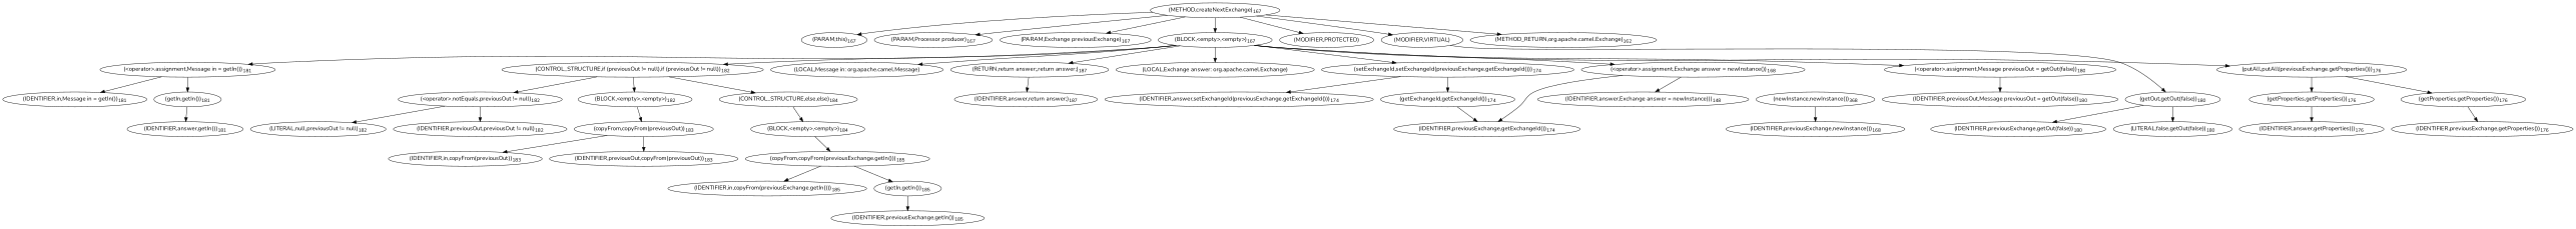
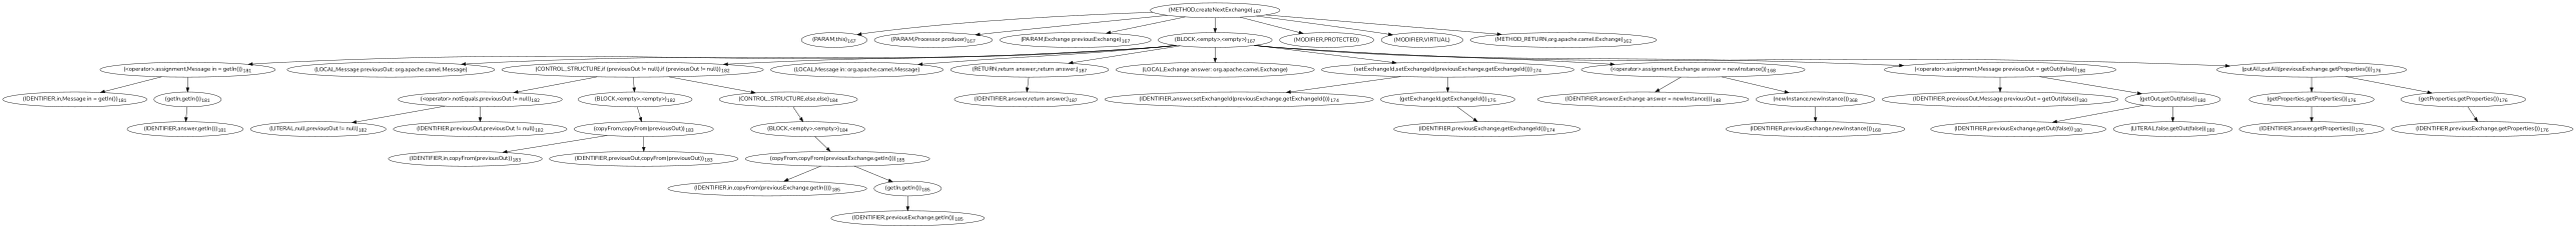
  digraph {
    fontname=Nunito
    node [fontname=Nunito]
    edge [fontname=Nunito]
    n1 [label=<(METHOD,createNextExchange)<SUB>167</SUB>>]
    n2 [label=<(PARAM,this)<SUB>167</SUB>>]
    n3 [label=<(PARAM,Processor producer)<SUB>167</SUB>>]
    n4 [label=<(PARAM,Exchange previousExchange)<SUB>167</SUB>>]
    n5 [label=<(BLOCK,&lt;empty&gt;,&lt;empty&gt;)<SUB>167</SUB>>]
    n6 [label=<(MODIFIER,PROTECTED)>]
    n7 [label=<(MODIFIER,VIRTUAL)>]
    n8 [label=<(METHOD_RETURN,org.apache.camel.Exchange)<SUB>162</SUB>>]
    n9 [label=<(LOCAL,Exchange answer: org.apache.camel.Exchange)>]
    n10 [label=<(&lt;operator&gt;.assignment,Exchange answer = newInstance())<SUB>168</SUB>>]
    n11 [label=<(setExchangeId,setExchangeId(previousExchange.getExchangeId()))<SUB>174</SUB>>]
    n12 [label=<(putAll,putAll(previousExchange.getProperties()))<SUB>176</SUB>>]
+   n13 [label=<(LOCAL,Message previousOut: org.apache.camel.Message)>]
    n14 [label=<(&lt;operator&gt;.assignment,Message previousOut = getOut(false))<SUB>180</SUB>>]
    n15 [label=<(LOCAL,Message in: org.apache.camel.Message)>]
    n16 [label=<(&lt;operator&gt;.assignment,Message in = getIn())<SUB>181</SUB>>]
    n17 [label=<(CONTROL_STRUCTURE,if (previousOut != null),if (previousOut != null))<SUB>182</SUB>>]
    n18 [label=<(RETURN,return answer;,return answer;)<SUB>187</SUB>>]
    n19 [label=<(IDENTIFIER,answer,Exchange answer = newInstance())<SUB>148</SUB>>]
    n20 [label=<(newInstance,newInstance())<SUB>368</SUB>>]
    n21 [label=<(IDENTIFIER,answer,setExchangeId(previousExchange.getExchangeId()))<SUB>174</SUB>>]
-   n22 [label=<(getExchangeId,getExchangeId())<SUB>174</SUB>>]
+   n22 [label=<(getExchangeId,getExchangeId())<SUB>175</SUB>>]
    n23 [label=<(getProperties,getProperties())<SUB>176</SUB>>]
    n24 [label=<(getProperties,getProperties())<SUB>176</SUB>>]
    n25 [label=<(IDENTIFIER,previousOut,Message previousOut = getOut(false))<SUB>180</SUB>>]
    n26 [label=<(getOut,getOut(false))<SUB>180</SUB>>]
    n27 [label=<(IDENTIFIER,in,Message in = getIn())<SUB>181</SUB>>]
    n28 [label=<(getIn,getIn())<SUB>181</SUB>>]
    n29 [label=<(&lt;operator&gt;.notEquals,previousOut != null)<SUB>182</SUB>>]
    n30 [label=<(BLOCK,&lt;empty&gt;,&lt;empty&gt;)<SUB>182</SUB>>]
    n31 [label=<(CONTROL_STRUCTURE,else,else)<SUB>184</SUB>>]
    n32 [label=<(IDENTIFIER,answer,return answer;)<SUB>187</SUB>>]
    n33 [label=<(IDENTIFIER,previousExchange,newInstance())<SUB>168</SUB>>]
    n34 [label=<(IDENTIFIER,previousExchange,getExchangeId())<SUB>174</SUB>>]
    n35 [label=<(IDENTIFIER,answer,getProperties())<SUB>176</SUB>>]
    n36 [label=<(IDENTIFIER,previousExchange,getProperties())<SUB>176</SUB>>]
    n37 [label=<(IDENTIFIER,previousExchange,getOut(false))<SUB>180</SUB>>]
    n38 [label=<(LITERAL,false,getOut(false))<SUB>180</SUB>>]
    n39 [label=<(IDENTIFIER,answer,getIn())<SUB>181</SUB>>]
    n40 [label=<(IDENTIFIER,previousOut,previousOut != null)<SUB>182</SUB>>]
    n41 [label=<(LITERAL,null,previousOut != null)<SUB>182</SUB>>]
    n42 [label=<(copyFrom,copyFrom(previousOut))<SUB>183</SUB>>]
    n43 [label=<(BLOCK,&lt;empty&gt;,&lt;empty&gt;)<SUB>184</SUB>>]
    n44 [label=<(IDENTIFIER,in,copyFrom(previousOut))<SUB>183</SUB>>]
    n45 [label=<(IDENTIFIER,previousOut,copyFrom(previousOut))<SUB>183</SUB>>]
    n46 [label=<(copyFrom,copyFrom(previousExchange.getIn()))<SUB>185</SUB>>]
    n47 [label=<(IDENTIFIER,in,copyFrom(previousExchange.getIn()))<SUB>185</SUB>>]
    n48 [label=<(getIn,getIn())<SUB>185</SUB>>]
    n49 [label=<(IDENTIFIER,previousExchange,getIn())<SUB>185</SUB>>]
    n1 -> n2
    n1 -> n3
    n1 -> n4
    n1 -> n5
    n1 -> n6
    n1 -> n7
    n1 -> n8
    n5 -> n9
    n5 -> n10
    n5 -> n11
    n5 -> n12
+   n5 -> n13
    n5 -> n14
    n5 -> n15
    n5 -> n16
    n5 -> n17
    n5 -> n18
    n10 -> n19
-   n10 -> n34
+   n10 -> n20
    n11 -> n21
    n11 -> n22
    n12 -> n23
    n12 -> n24
    n14 -> n25
-   n7 -> n26
+   n14 -> n26
    n16 -> n27
    n16 -> n28
    n17 -> n29
    n17 -> n30
    n17 -> n31
    n18 -> n32
    n20 -> n33
    n22 -> n34
    n23 -> n35
    n24 -> n36
    n26 -> n37
    n26 -> n38
    n28 -> n39
    n29 -> n40
    n29 -> n41
    n30 -> n42
    n31 -> n43
    n42 -> n44
    n42 -> n45
    n43 -> n46
    n46 -> n47
    n46 -> n48
    n48 -> n49
  }
